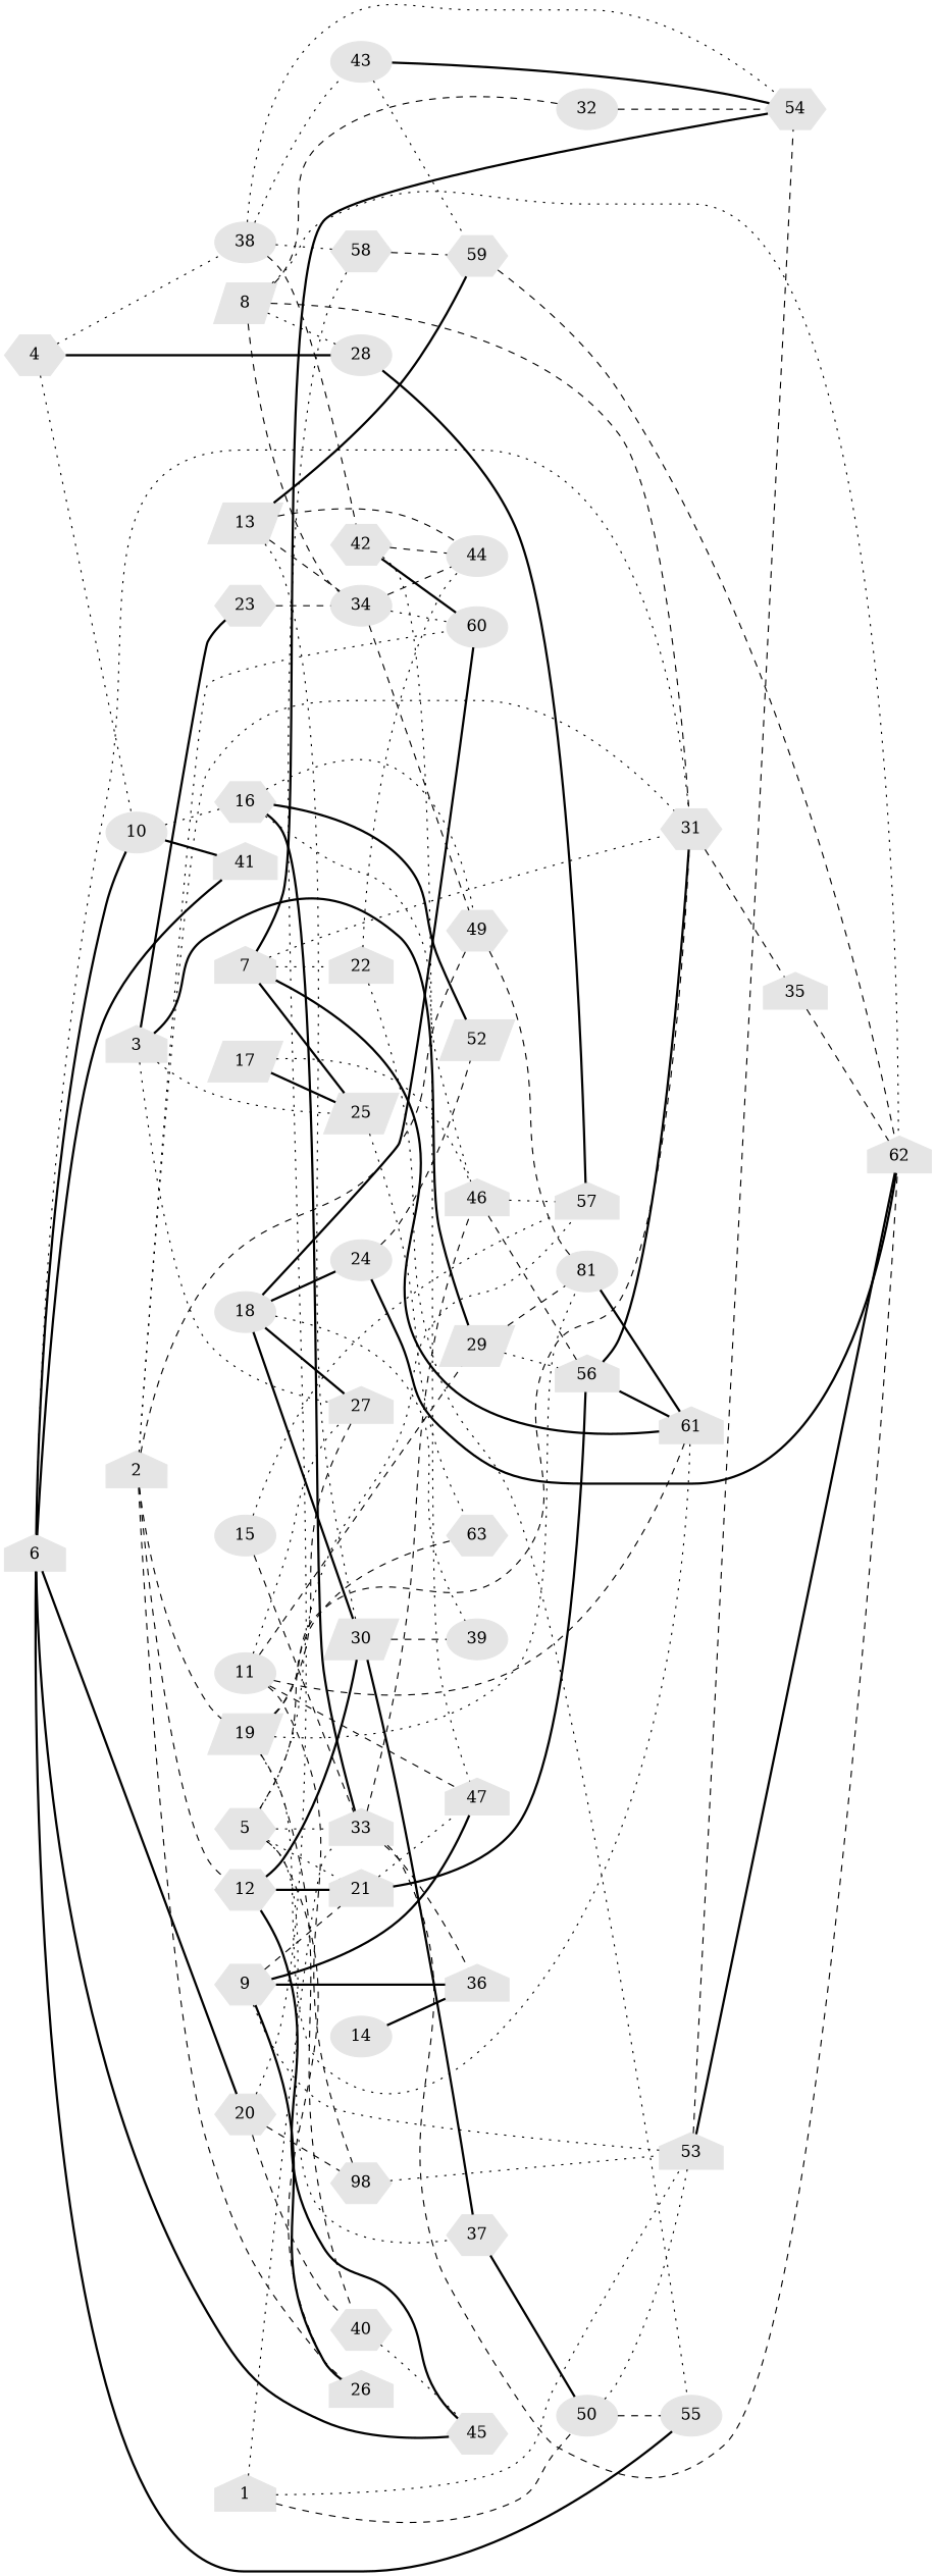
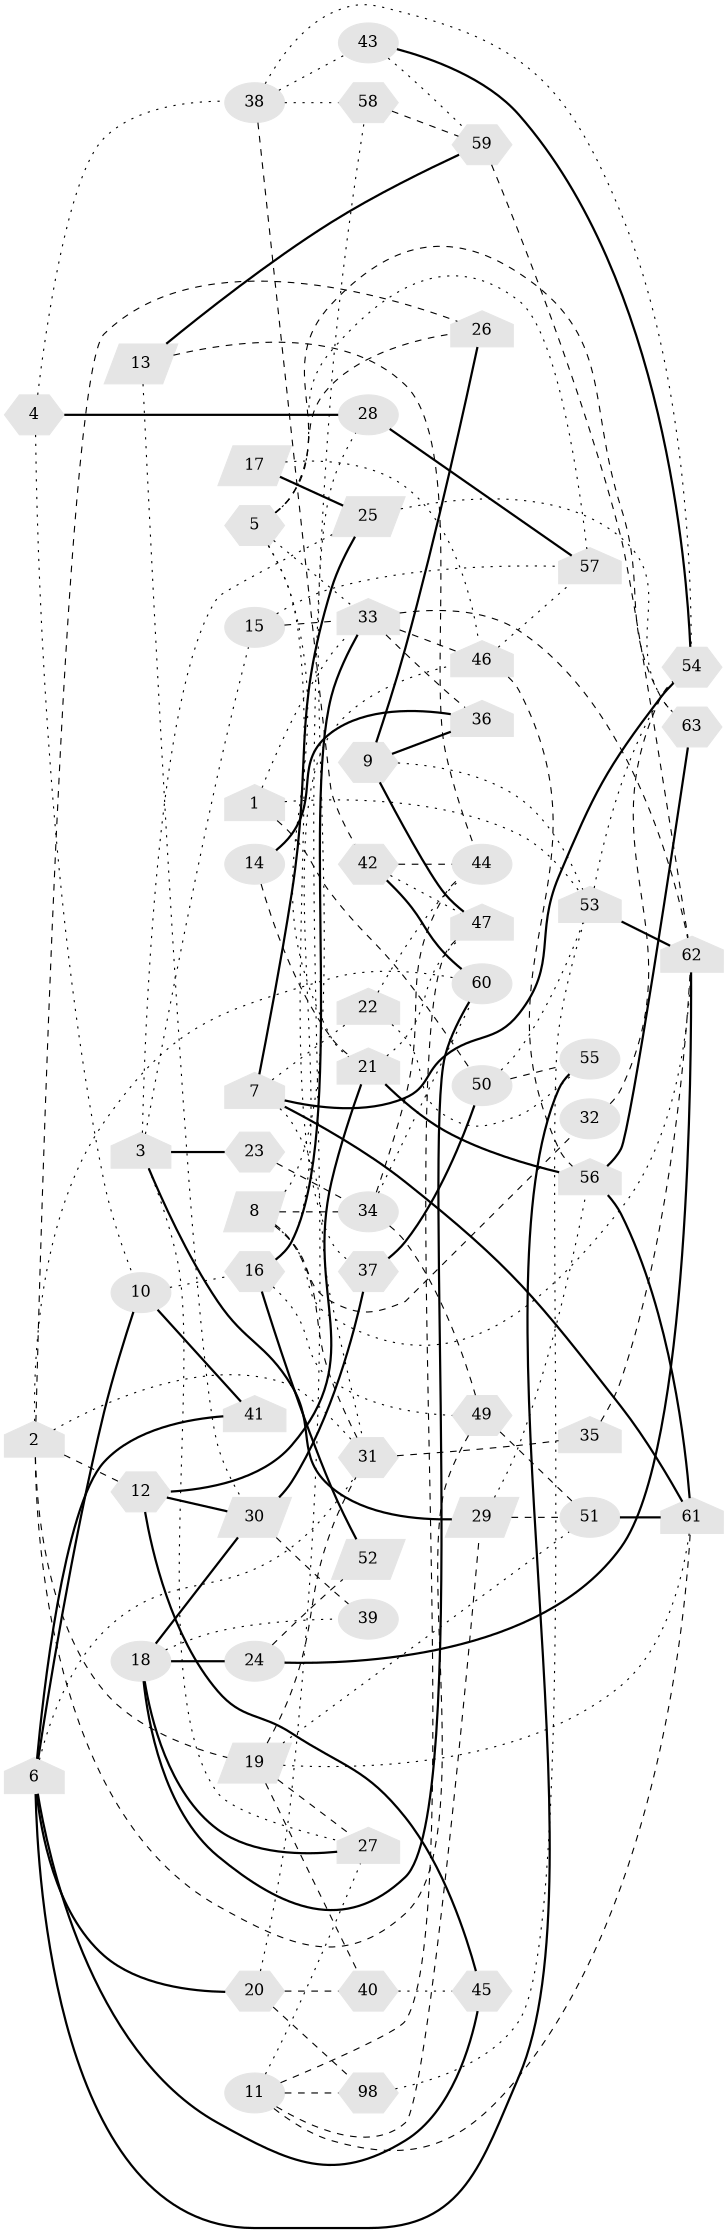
  graph {
    fontname="DejaVu Serif"
    rankdir=LR
    node [color=gray90 fontname="DejaVu Serif" shape=house style=filled]
    edge [fontname="DejaVu Serif" style=dotted]
    1
    33
    50 [shape=ellipse]
    53
    62
    36
    46
    55 [shape=ellipse]
    54 [shape=hexagon]
    12 [shape=hexagon]
    2
    19 [shape=parallelogram]
    26
    31 [shape=hexagon]
    49 [shape=hexagon]
    60 [shape=ellipse]
    21
    45 [shape=hexagon]
    30 [shape=parallelogram]
    27
    61
    40 [shape=hexagon]
-   51 [shape=ellipse label=81]
+   51 [shape=ellipse]
    35
    15 [shape=ellipse]
    3
    23 [shape=hexagon]
    25 [shape=parallelogram]
    29 [shape=parallelogram]
    57
    34 [shape=ellipse]
    63 [shape=hexagon]
    56
    4 [shape=hexagon]
    10 [shape=ellipse]
    28 [shape=ellipse]
    38 [shape=ellipse]
    41
    16 [shape=hexagon]
    58 [shape=hexagon]
    42 [shape=hexagon]
    43 [shape=ellipse]
    5 [shape=hexagon]
    37 [shape=hexagon]
    47
    6
    20 [shape=hexagon]
    n48 [label=98 shape=hexagon]
    7
    22
    44 [shape=ellipse]
    8 [shape=parallelogram]
    32 [shape=ellipse]
    9 [shape=hexagon]
    52 [shape=parallelogram]
    11 [shape=ellipse]
    39 [shape=ellipse]
    13 [shape=parallelogram]
    59 [shape=hexagon]
    14 [shape=ellipse]
    17 [shape=parallelogram]
    18 [shape=ellipse]
    24 [shape=ellipse]
    1 -- 33
    1 -- 50 [style=dashed]
    1 -- 53
    33 -- 62 [style=dashed]
    33 -- 36 [style=dashed]
    33 -- 46 [style=dashed]
    50 -- 53
    50 -- 55 [style=dashed]
    53 -- 62 [style=bold]
-   53 -- 54 [style=dashed]
+   53 -- 54
    46 -- 57
    46 -- 56 [style=dashed]
    12 -- 21 [style=bold]
    12 -- 45 [style=bold]
    12 -- 30 [style=bold]
    2 -- 12 [style=dashed]
    2 -- 19 [style=dashed]
    2 -- 26 [style=dashed]
    2 -- 31
    2 -- 49 [style=dashed]
    2 -- 60
    19 -- 31 [style=dashed]
    19 -- 27 [style=dashed]
    19 -- 61
    19 -- 40 [style=dashed]
    19 -- 51
    31 -- 35 [style=dashed]
    49 -- 51 [style=dashed]
    21 -- 56 [style=bold]
    21 -- 47
    30 -- 37 [style=bold]
    30 -- 39 [style=dashed]
    40 -- 45
    51 -- 61 [style=bold]
    35 -- 62 [style=dashed]
    15 -- 33 [style=dashed]
    15 -- 57
    3 -- 27
+   3 -- 15
    3 -- 23 [style=bold]
    3 -- 25
    3 -- 29 [style=bold]
    23 -- 34 [style=dashed]
    25 -- 63
    29 -- 51 [style=dashed]
    29 -- 56
    34 -- 49 [style=dashed]
    34 -- 60
    34 -- 44 [style=dashed]
    56 -- 61 [style=bold]
-   56 -- 31 [style=bold]
+   56 -- 63 [style=bold]
    4 -- 10
    4 -- 28 [style=bold]
    4 -- 38
    10 -- 41 [style=bold]
    10 -- 16
    28 -- 57 [style=bold]
    38 -- 54
    38 -- 58
    38 -- 42 [style=dashed]
    38 -- 43
    16 -- 33 [style=bold]
    16 -- 46
    16 -- 49
    16 -- 52 [style=bold]
    58 -- 59 [style=dashed]
    42 -- 60 [style=bold]
    42 -- 47
    42 -- 44 [style=dashed]
    43 -- 54 [style=bold]
    43 -- 59
    5 -- 33
    5 -- 26 [style=dashed]
    5 -- 21
    5 -- 57
    5 -- 63 [style=dashed]
    5 -- 37
    37 -- 50 [style=bold]
    6 -- 55 [style=bold]
    6 -- 31
    6 -- 45 [style=bold]
    6 -- 10 [style=bold]
    6 -- 41 [style=bold]
    6 -- 20 [style=bold]
    20 -- 40 [style=dashed]
    20 -- 58
    20 -- n48 [style=dashed]
    n48 -- 53
    7 -- 54 [style=bold]
    7 -- 31
    7 -- 61 [style=bold]
    7 -- 25 [style=bold]
    7 -- 22
    22 -- 55
    22 -- 44
    8 -- 62
    8 -- 31 [style=dashed]
    8 -- 34 [style=dashed]
    8 -- 28
    8 -- 32 [style=dashed]
    32 -- 54 [style=dashed]
    9 -- 53
    9 -- 36 [style=bold]
    9 -- 26 [style=bold]
    9 -- 47 [style=bold]
    11 -- 27
    11 -- 61 [style=dashed]
    11 -- 29 [style=dashed]
    11 -- 47 [style=dashed]
    11 -- n48 [style=dashed]
    13 -- 30
-   13 -- 34 [style=dashed]
    13 -- 44 [style=dashed]
    13 -- 59 [style=bold]
    59 -- 62 [style=dashed]
    14 -- 36 [style=bold]
-   9 -- 21 [style=dashed]
+   14 -- 21 [style=dashed]
    17 -- 46
    17 -- 25 [style=bold]
    18 -- 60 [style=bold]
    18 -- 30 [style=bold]
    18 -- 27 [style=bold]
    18 -- 39
    18 -- 24 [style=bold]
    24 -- 62 [style=bold]
    24 -- 52 [style=dashed]
  }
